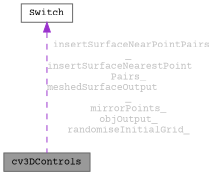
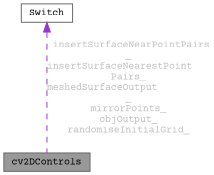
  digraph {
    fontname="Courier Prime"
    node [color=gray40 fontname="Courier Prime" fontsize=10 shape=box style=filled]
-   n1 [fillcolor=grey60 fontcolor=black height=0.2 label=cv3DControls width=0.4]
+   n1 [fillcolor=grey60 fontcolor=black height=0.2 label=cv2DControls width=0.4]
    n2 [fillcolor=white height=0.2 label=Switch width=0.4]
    n2 -> n1 [color=darkorchid3 dir=back fontcolor=grey fontname="Courier Prime" fontsize=10 label=" insertSurfaceNearPointPairs\l_\ninsertSurfaceNearestPoint\lPairs_\nmeshedSurfaceOutput\l_\nmirrorPoints_\nobjOutput_\nrandomiseInitialGrid_" labelfontname=Helvetica labelfontsize=10 style=dashed]
  }
